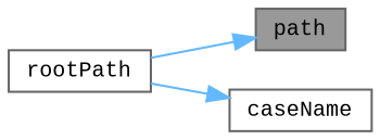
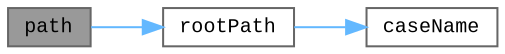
  digraph {
    fontname="Liberation Mono"
    rankdir=LR
    node [color=grey40 fillcolor=white fontname="Liberation Mono" fontsize=10 shape=box style=filled]
    edge [color=steelblue1 fontname="Liberation Mono" fontsize=10 labelfontname=Helvetica labelfontsize=10 style=solid]
    n1 [color=gray40 fillcolor=grey60 fontcolor=black height=0.2 label=path width=0.4]
    n2 [height=0.2 label=rootPath width=0.4]
    n3 [height=0.2 label=caseName width=0.4]
-   n2 -> n1
+   n1 -> n2
    n2 -> n3
  }
